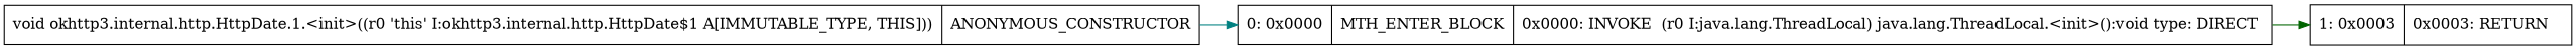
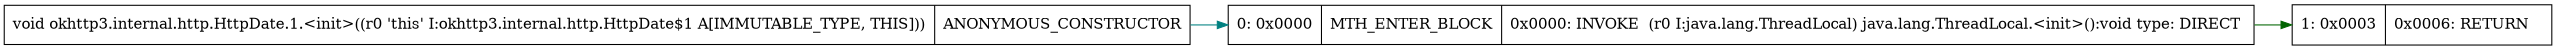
  digraph {
    rankdir=LR
    node [shape=record]
    edge [arrowhead=normal]
    n1 [label="{0\:\ 0x0000|MTH_ENTER_BLOCK\l|0x0000: INVOKE  (r0 I:java.lang.ThreadLocal) java.lang.ThreadLocal.\<init\>():void type: DIRECT \l}"]
-   n2 [label="{1\:\ 0x0003|0x0003: RETURN   \l}"]
+   n2 [label="{1\:\ 0x0003|0x0006: RETURN   \l}"]
    n3 [label="{void okhttp3.internal.http.HttpDate.1.\<init\>((r0 'this' I:okhttp3.internal.http.HttpDate$1 A[IMMUTABLE_TYPE, THIS]))  | ANONYMOUS_CONSTRUCTOR\l}"]
    n1 -> n2 [color=darkgreen]
    n3 -> n1 [color=teal]
  }
